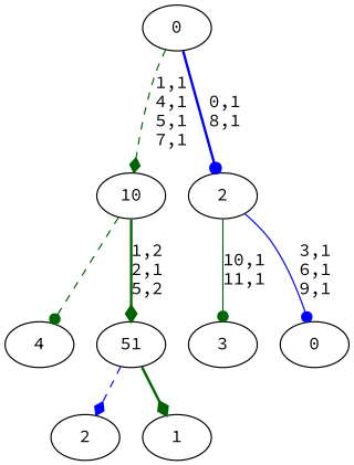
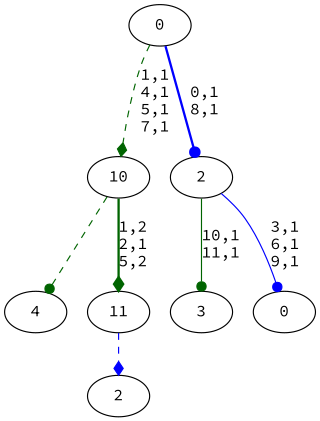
  digraph {
    fontname="Source Code Pro"
    node [fontname="Source Code Pro"]
    edge [arrowhead=diamond color=darkgreen fontname="Source Code Pro" style=dashed]
    n1 [label=4]
    n2 [label=3]
    n3 [label=2]
-   n4 [label=1]
-   11 [label=51]
+   11
    10
    n7 [label=0]
    2
    0
    11 -> n3 [color=blue]
-   11 -> n4 [style=bold]
    10 -> n1 [arrowhead=dot]
    10 -> 11 [label="1,2\n2,1\n5,2" style=bold]
    2 -> n2 [arrowhead=dot label="10,1\n11,1" style=solid]
    2 -> n7 [arrowhead=dot color=blue label="3,1\n6,1\n9,1" style=solid]
    0 -> 10 [label="1,1\n4,1\n5,1\n7,1"]
    0 -> 2 [arrowhead=dot color=blue label="0,1\n8,1" style=bold]
  }
